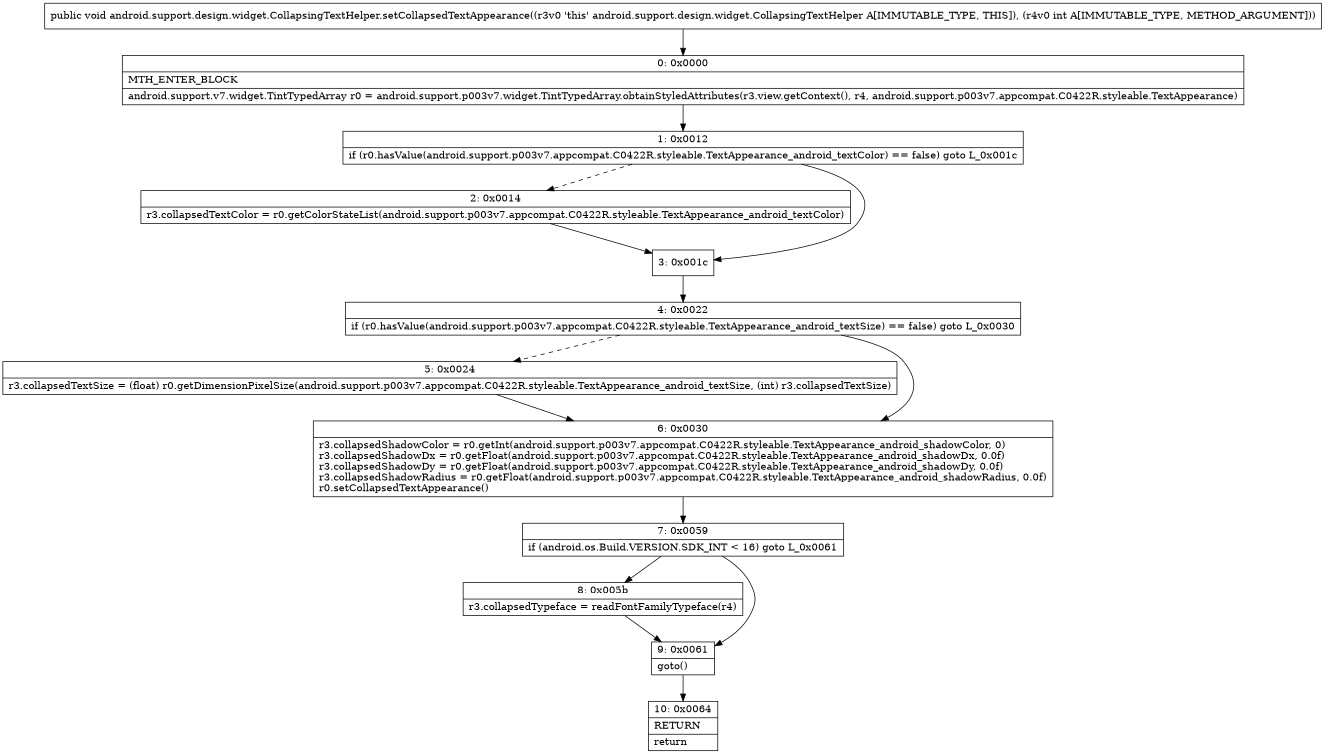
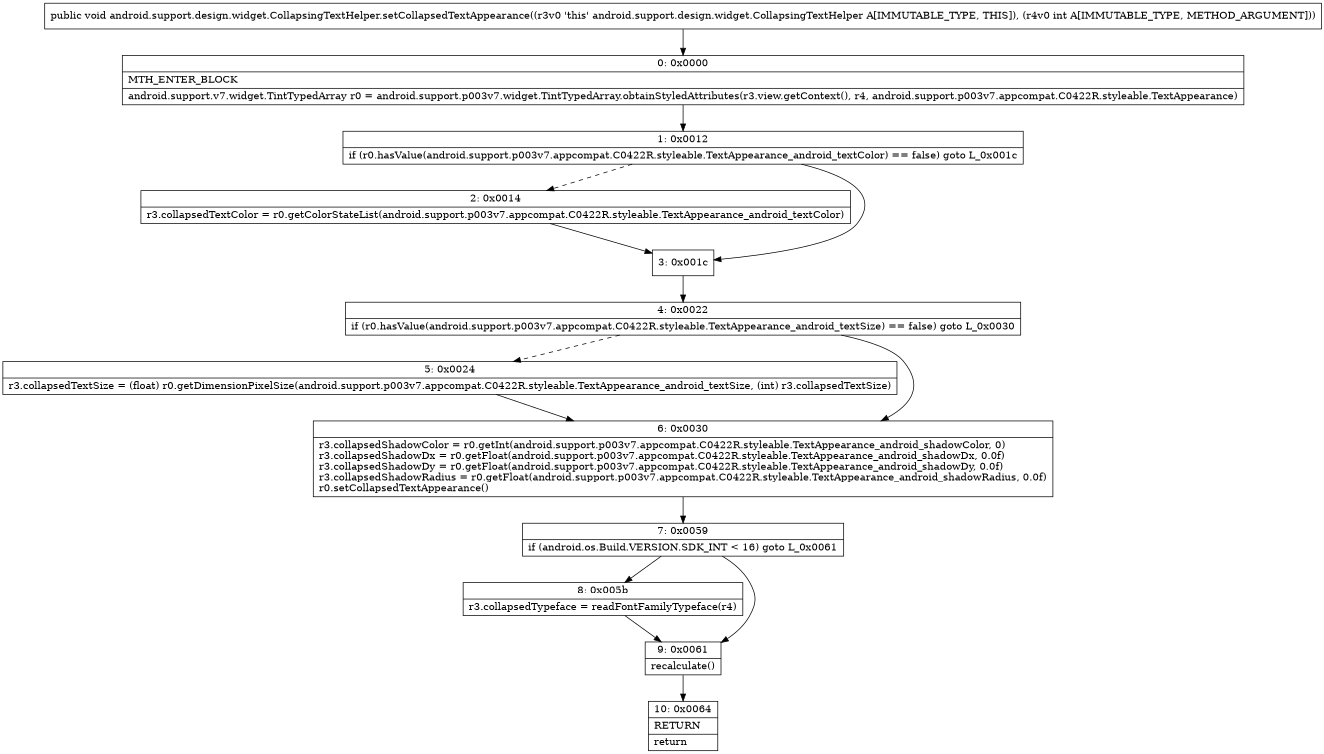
  digraph {
    node [shape=record]
    n1 [label="{0\:\ 0x0000|MTH_ENTER_BLOCK\l|android.support.v7.widget.TintTypedArray r0 = android.support.p003v7.widget.TintTypedArray.obtainStyledAttributes(r3.view.getContext(), r4, android.support.p003v7.appcompat.C0422R.styleable.TextAppearance)\l}"]
    n2 [label="{1\:\ 0x0012|if (r0.hasValue(android.support.p003v7.appcompat.C0422R.styleable.TextAppearance_android_textColor) == false) goto L_0x001c\l}"]
    n3 [label="{2\:\ 0x0014|r3.collapsedTextColor = r0.getColorStateList(android.support.p003v7.appcompat.C0422R.styleable.TextAppearance_android_textColor)\l}"]
    n4 [label="{3\:\ 0x001c}"]
    n5 [label="{4\:\ 0x0022|if (r0.hasValue(android.support.p003v7.appcompat.C0422R.styleable.TextAppearance_android_textSize) == false) goto L_0x0030\l}"]
    n6 [label="{5\:\ 0x0024|r3.collapsedTextSize = (float) r0.getDimensionPixelSize(android.support.p003v7.appcompat.C0422R.styleable.TextAppearance_android_textSize, (int) r3.collapsedTextSize)\l}"]
    n7 [label="{6\:\ 0x0030|r3.collapsedShadowColor = r0.getInt(android.support.p003v7.appcompat.C0422R.styleable.TextAppearance_android_shadowColor, 0)\lr3.collapsedShadowDx = r0.getFloat(android.support.p003v7.appcompat.C0422R.styleable.TextAppearance_android_shadowDx, 0.0f)\lr3.collapsedShadowDy = r0.getFloat(android.support.p003v7.appcompat.C0422R.styleable.TextAppearance_android_shadowDy, 0.0f)\lr3.collapsedShadowRadius = r0.getFloat(android.support.p003v7.appcompat.C0422R.styleable.TextAppearance_android_shadowRadius, 0.0f)\lr0.setCollapsedTextAppearance()\l}"]
    n8 [label="{7\:\ 0x0059|if (android.os.Build.VERSION.SDK_INT \< 16) goto L_0x0061\l}"]
    n9 [label="{8\:\ 0x005b|r3.collapsedTypeface = readFontFamilyTypeface(r4)\l}"]
-   n10 [label="{9\:\ 0x0061|goto()\l}"]
+   n10 [label="{9\:\ 0x0061|recalculate()\l}"]
    n11 [label="{10\:\ 0x0064|RETURN\l|return\l}"]
    n12 [label="{public void android.support.design.widget.CollapsingTextHelper.setCollapsedTextAppearance((r3v0 'this' android.support.design.widget.CollapsingTextHelper A[IMMUTABLE_TYPE, THIS]), (r4v0 int A[IMMUTABLE_TYPE, METHOD_ARGUMENT])) }"]
    n1 -> n2
    n2 -> n3 [style=dashed]
    n2 -> n4
    n3 -> n4
    n4 -> n5
    n5 -> n6 [style=dashed]
    n5 -> n7
    n6 -> n7
    n7 -> n8
    n8 -> n9 [style=solid]
    n8 -> n10
    n9 -> n10
    n10 -> n11
    n12 -> n1
  }
